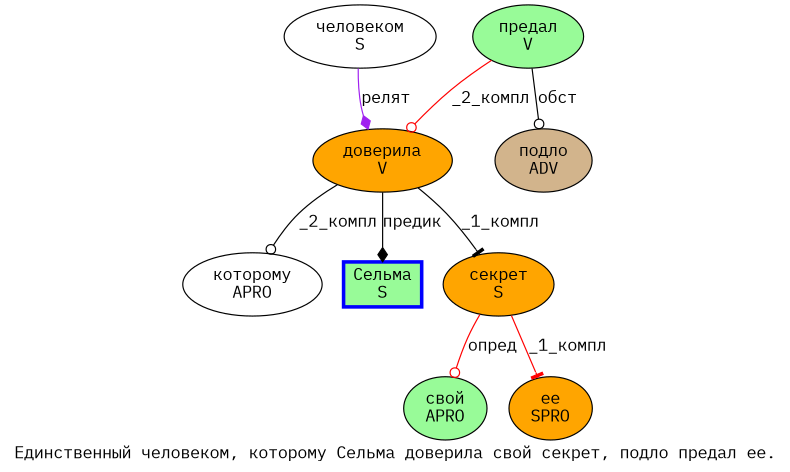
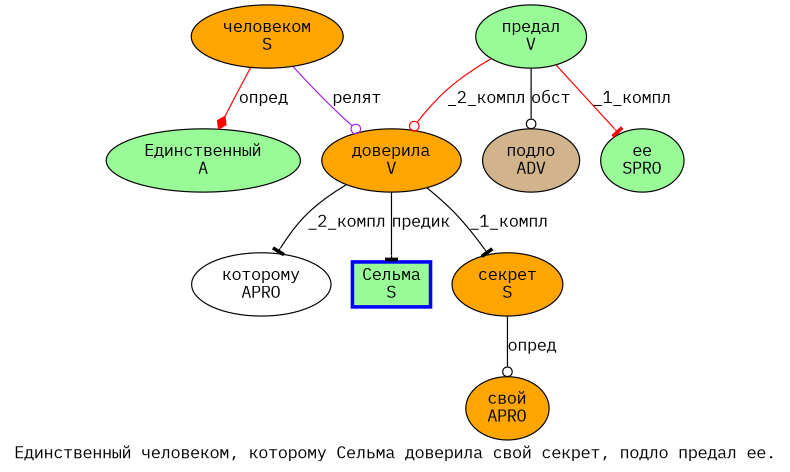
  digraph {
    fontname="IBM Plex Mono"
    label="Единственный человеком, которому Сельма доверила свой секрет, подло предал ее."
    node [fillcolor=palegreen fontname="IBM Plex Mono" penwidth=1 shape=ellipse style=filled]
    edge [arrowhead=odot color=black fontname="IBM Plex Mono"]
-   n2 [fillcolor=white label="человеком\nS"]
+   n1 [label="Единственный\nA"]
+   n2 [fillcolor=orange label="человеком\nS"]
    n3 [fillcolor=orange label="доверила\nV"]
    n4 [fillcolor=white label="которому\nAPRO"]
    n5 [color=blue label="Сельма\nS" penwidth=3 shape=box]
    n6 [fillcolor=orange label="секрет\nS"]
-   n7 [label="свой\nAPRO"]
+   n7 [fillcolor=orange label="свой\nAPRO"]
    n8 [fillcolor=tan label="подло\nADV"]
    n9 [label="предал\nV"]
-   n10 [fillcolor=orange label="ее\nSPRO"]
-   n2 -> n3 [arrowhead=diamond color=purple label="релят"]
-   n3 -> n4 [label="_2_компл"]
-   n3 -> n5 [arrowhead=diamond label="предик"]
+   n10 [label="ее\nSPRO"]
+   n2 -> n1 [arrowhead=diamond color=red label="опред"]
+   n2 -> n3 [color=purple label="релят"]
+   n3 -> n4 [arrowhead=tee label="_2_компл"]
+   n3 -> n5 [arrowhead=tee label="предик"]
    n3 -> n6 [arrowhead=tee label="_1_компл"]
-   n6 -> n7 [color=red label="опред"]
+   n6 -> n7 [label="опред"]
    n9 -> n3 [color=red label="_2_компл"]
    n9 -> n8 [label="обст"]
-   n6 -> n10 [arrowhead=tee color=red label="_1_компл"]
+   n9 -> n10 [arrowhead=tee color=red label="_1_компл"]
  }
